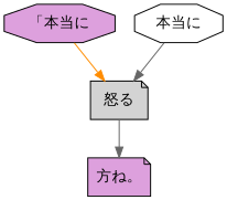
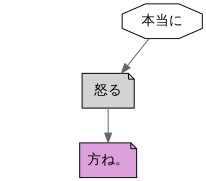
  digraph {
    fontname=Nunito
    node [fillcolor=plum fontname=Nunito shape=octagon style=filled]
    edge [color=gray40 fontname=Nunito]
-   n1 [label="「本当に"]
    n2 [fillcolor=lightgrey label="怒る" shape=note]
    n3 [label="方ね。" shape=note]
    n4 [fillcolor=white label="本当に"]
-   n1 -> n2 [color=darkorange]
    n2 -> n3
    n4 -> n2
  }
